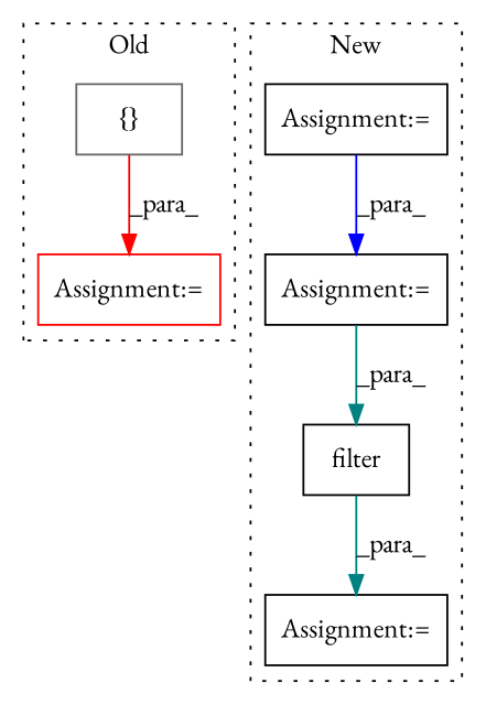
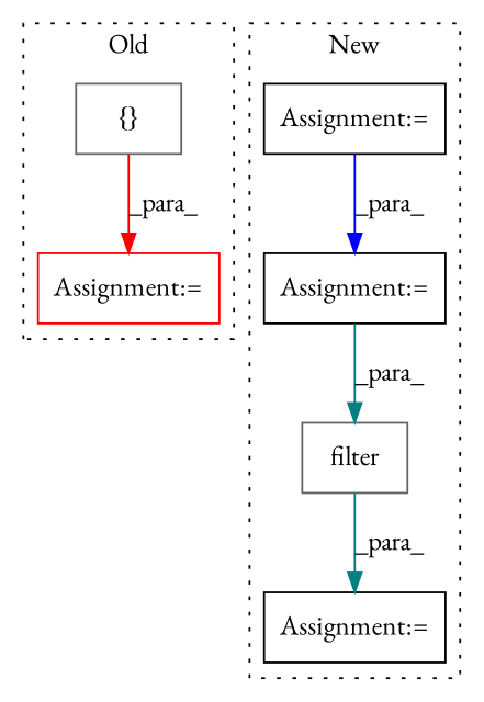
  digraph {
    fontname="EB Garamond"
    node [a=7 shape=box color=black fontname="EB Garamond"]
    edge [color=teal fontname="EB Garamond"]
    n1 [a=4 l=2 label="{}" s=17375 color=gray40]
    n2 [l=1 label="Assignment:=" s=17365 color=red]
-   n3 [a=32 l="7,-5" label=filter s="17099,17230"]
+   n3 [a=32 l="7,-5" label=filter s="17099,17230" color=gray40]
    n4 [l=12 label="Assignment:=" s=17087]
    n5 [l=25 label="Assignment:=" s=17288]
    n6 [l=20 label="Assignment:=" s=17202]
    subgraph cluster_1 {
      label=Old
      style=dotted
      n1
      n2
    }
    subgraph cluster_2 {
      label=New
      style=dotted
      n3
      n4
      n5
      n6
    }
    n1 -> n2 [label=_para_ color=red]
    n3 -> n4 [label=_para_]
    n5 -> n6 [label=_para_ color=blue]
    n6 -> n3 [label=_para_]
  }
